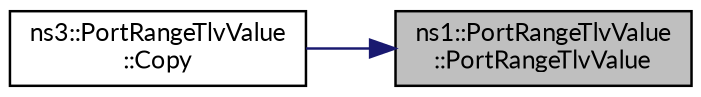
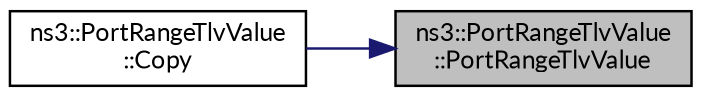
  digraph {
    rankdir=RL
    fontname=Lato
    node [color=black fontname=Lato fontsize=10 shape=record style=filled]
-   n1 [fillcolor=grey75 fontcolor=black height=0.2 label="ns1::PortRangeTlvValue\l::PortRangeTlvValue" width=0.4]
+   n1 [fillcolor=grey75 fontcolor=black height=0.2 label="ns3::PortRangeTlvValue\l::PortRangeTlvValue" width=0.4]
    n2 [fillcolor=white height=0.2 label="ns3::PortRangeTlvValue\l::Copy" width=0.4]
    n1 -> n2 [color=midnightblue dir=back fontname=Lato fontsize=10 labelfontname=Helvetica labelfontsize=10 style=solid]
  }
